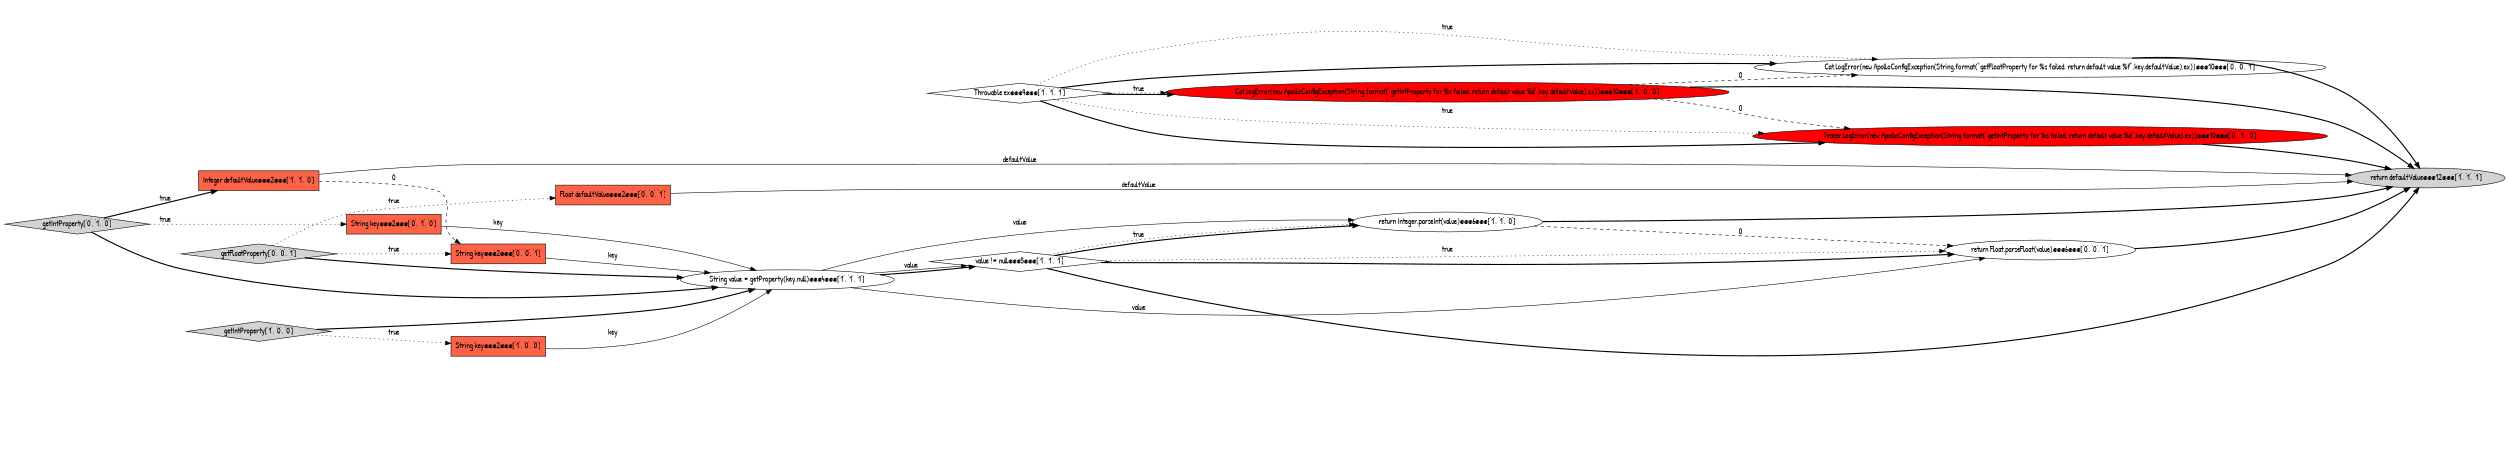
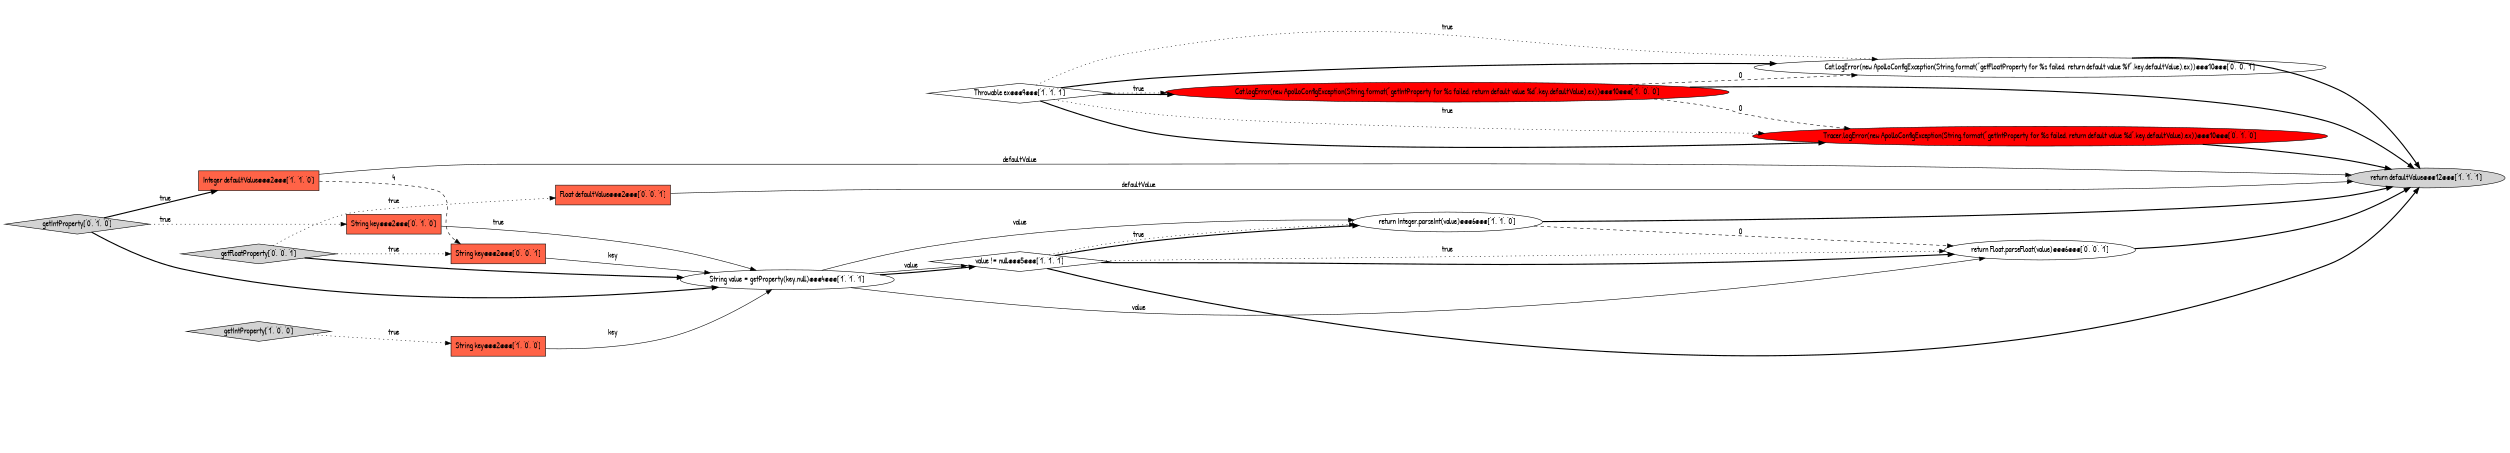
  digraph {
    fontname="Patrick Hand"
    rankdir=LR
    node [fillcolor=white fontname="Patrick Hand" shape=ellipse style=filled]
    edge [fontname="Patrick Hand" style=bold]
    n1 [label="Cat.logError(new ApolloConfigException(String.format(\"getFloatProperty for %s failed, return default value %f\",key,defaultValue),ex))@@@10@@@['0', '0', '1']"]
    n2 [fillcolor=lightgray label="return defaultValue@@@12@@@['1', '1', '1']"]
    n3 [fillcolor=lightgray label="getFloatProperty['0', '0', '1']" shape=diamond]
    n4 [fillcolor=tomato label="String key@@@2@@@['0', '0', '1']" shape=box]
    n5 [fillcolor=tomato label="Float defaultValue@@@2@@@['0', '0', '1']" shape=box]
    n6 [label="String value = getProperty(key,null)@@@4@@@['1', '1', '1']"]
    n7 [label="return Integer.parseInt(value)@@@6@@@['1', '1', '0']"]
    n8 [label="value != null@@@5@@@['1', '1', '1']" shape=diamond]
    n9 [label="return Float.parseFloat(value)@@@6@@@['0', '0', '1']"]
    n10 [fillcolor=tomato label="Integer defaultValue@@@2@@@['1', '1', '0']" shape=box]
    n11 [fillcolor=tomato label="String key@@@2@@@['0', '1', '0']" shape=box]
    n12 [fillcolor=red label="Tracer.logError(new ApolloConfigException(String.format(\"getIntProperty for %s failed, return default value %d\",key,defaultValue),ex))@@@10@@@['0', '1', '0']"]
    n13 [label="Throwable ex@@@9@@@['1', '1', '1']" shape=diamond]
    n14 [fillcolor=red label="Cat.logError(new ApolloConfigException(String.format(\"getIntProperty for %s failed, return default value %d\",key,defaultValue),ex))@@@10@@@['1', '0', '0']"]
    n15 [fillcolor=lightgray label="getIntProperty['0', '1', '0']" shape=diamond]
    n16 [fillcolor=tomato label="String key@@@2@@@['1', '0', '0']" shape=box]
    n17 [fillcolor=lightgray label="getIntProperty['1', '0', '0']" shape=diamond]
    n1 -> n2
    n3 -> n4 [label=true style=dotted]
    n3 -> n5 [label=true style=dotted]
    n3 -> n6
    n4 -> n6 [label=key style=solid]
    n5 -> n2 [label=defaultValue style=solid]
    n6 -> n7 [label=value style=solid]
    n6 -> n8 [label=value style=solid]
    n6 -> n8
    n6 -> n9 [label=value style=solid]
    n7 -> n2
    n7 -> n9 [label=0 style=dashed]
    n8 -> n2
    n8 -> n7 [label=true style=dotted]
    n8 -> n7
    n8 -> n9 [label=true style=dotted]
    n8 -> n9
    n9 -> n2
    n10 -> n2 [label=defaultValue style=solid]
-   n10 -> n4 [label=0 style=dashed]
-   n11 -> n6 [label=key style=solid]
+   n10 -> n4 [label=4 style=dashed]
+   n11 -> n6 [label=true style=solid]
    n12 -> n2
    n13 -> n1 [label=true style=dotted]
    n13 -> n1
    n13 -> n12 [label=true style=dotted]
    n13 -> n12
    n13 -> n14 [label=true style=dotted]
    n13 -> n14
    n14 -> n1 [label=0 style=dashed]
    n14 -> n2
    n14 -> n12 [label=0 style=dashed]
    n15 -> n6
    n15 -> n10 [label=true]
    n15 -> n11 [label=true style=dotted]
    n16 -> n6 [label=key style=solid]
-   n17 -> n6
    n17 -> n16 [label=true style=dotted]
  }
